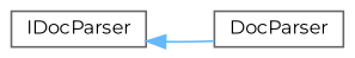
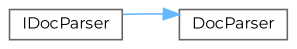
  digraph {
    rankdir=LR
    fontname=Montserrat
    node [color=grey40 fillcolor=white fontname=Montserrat fontsize=10 shape=box style=filled]
    n1 [height=0.2 label=IDocParser width=0.4]
    n2 [height=0.2 label=DocParser width=0.4]
-   n1 -> n2 [color=steelblue1 dir=back fontname=Montserrat fontsize=10 labelfontname=Helvetica labelfontsize=10 style=solid]
+   n2 -> n1 [color=steelblue1 dir=back fontname=Montserrat fontsize=10 labelfontname=Helvetica labelfontsize=10 style=solid]
  }
